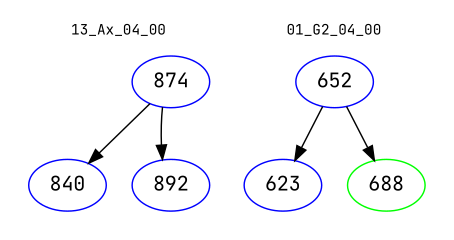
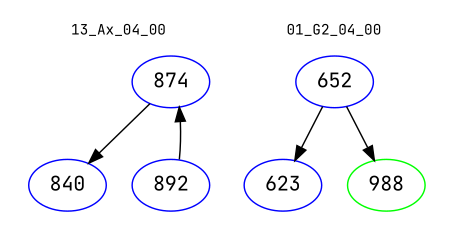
  digraph {
    fontname="JetBrains Mono"
    node [color=blue fontname="JetBrains Mono"]
    edge [color=black fontname="JetBrains Mono"]
    n1 [label=874]
    n2 [label=840]
    n3 [label=892]
    n4 [label=652]
    n5 [label=623]
-   n6 [color=green label=688]
+   n6 [color=green label=988]
    subgraph cluster_1 {
      color=white
      fontsize=10
      label="13_Ax_04_00"
      n1
      n2
      n3
    }
    subgraph cluster_2 {
      color=white
      fontsize=10
      label="01_G2_04_00"
      n4
      n5
      n6
    }
    n1 -> n2
-   n1 -> n3
+   n3 -> n1
    n4 -> n5
    n4 -> n6
  }
